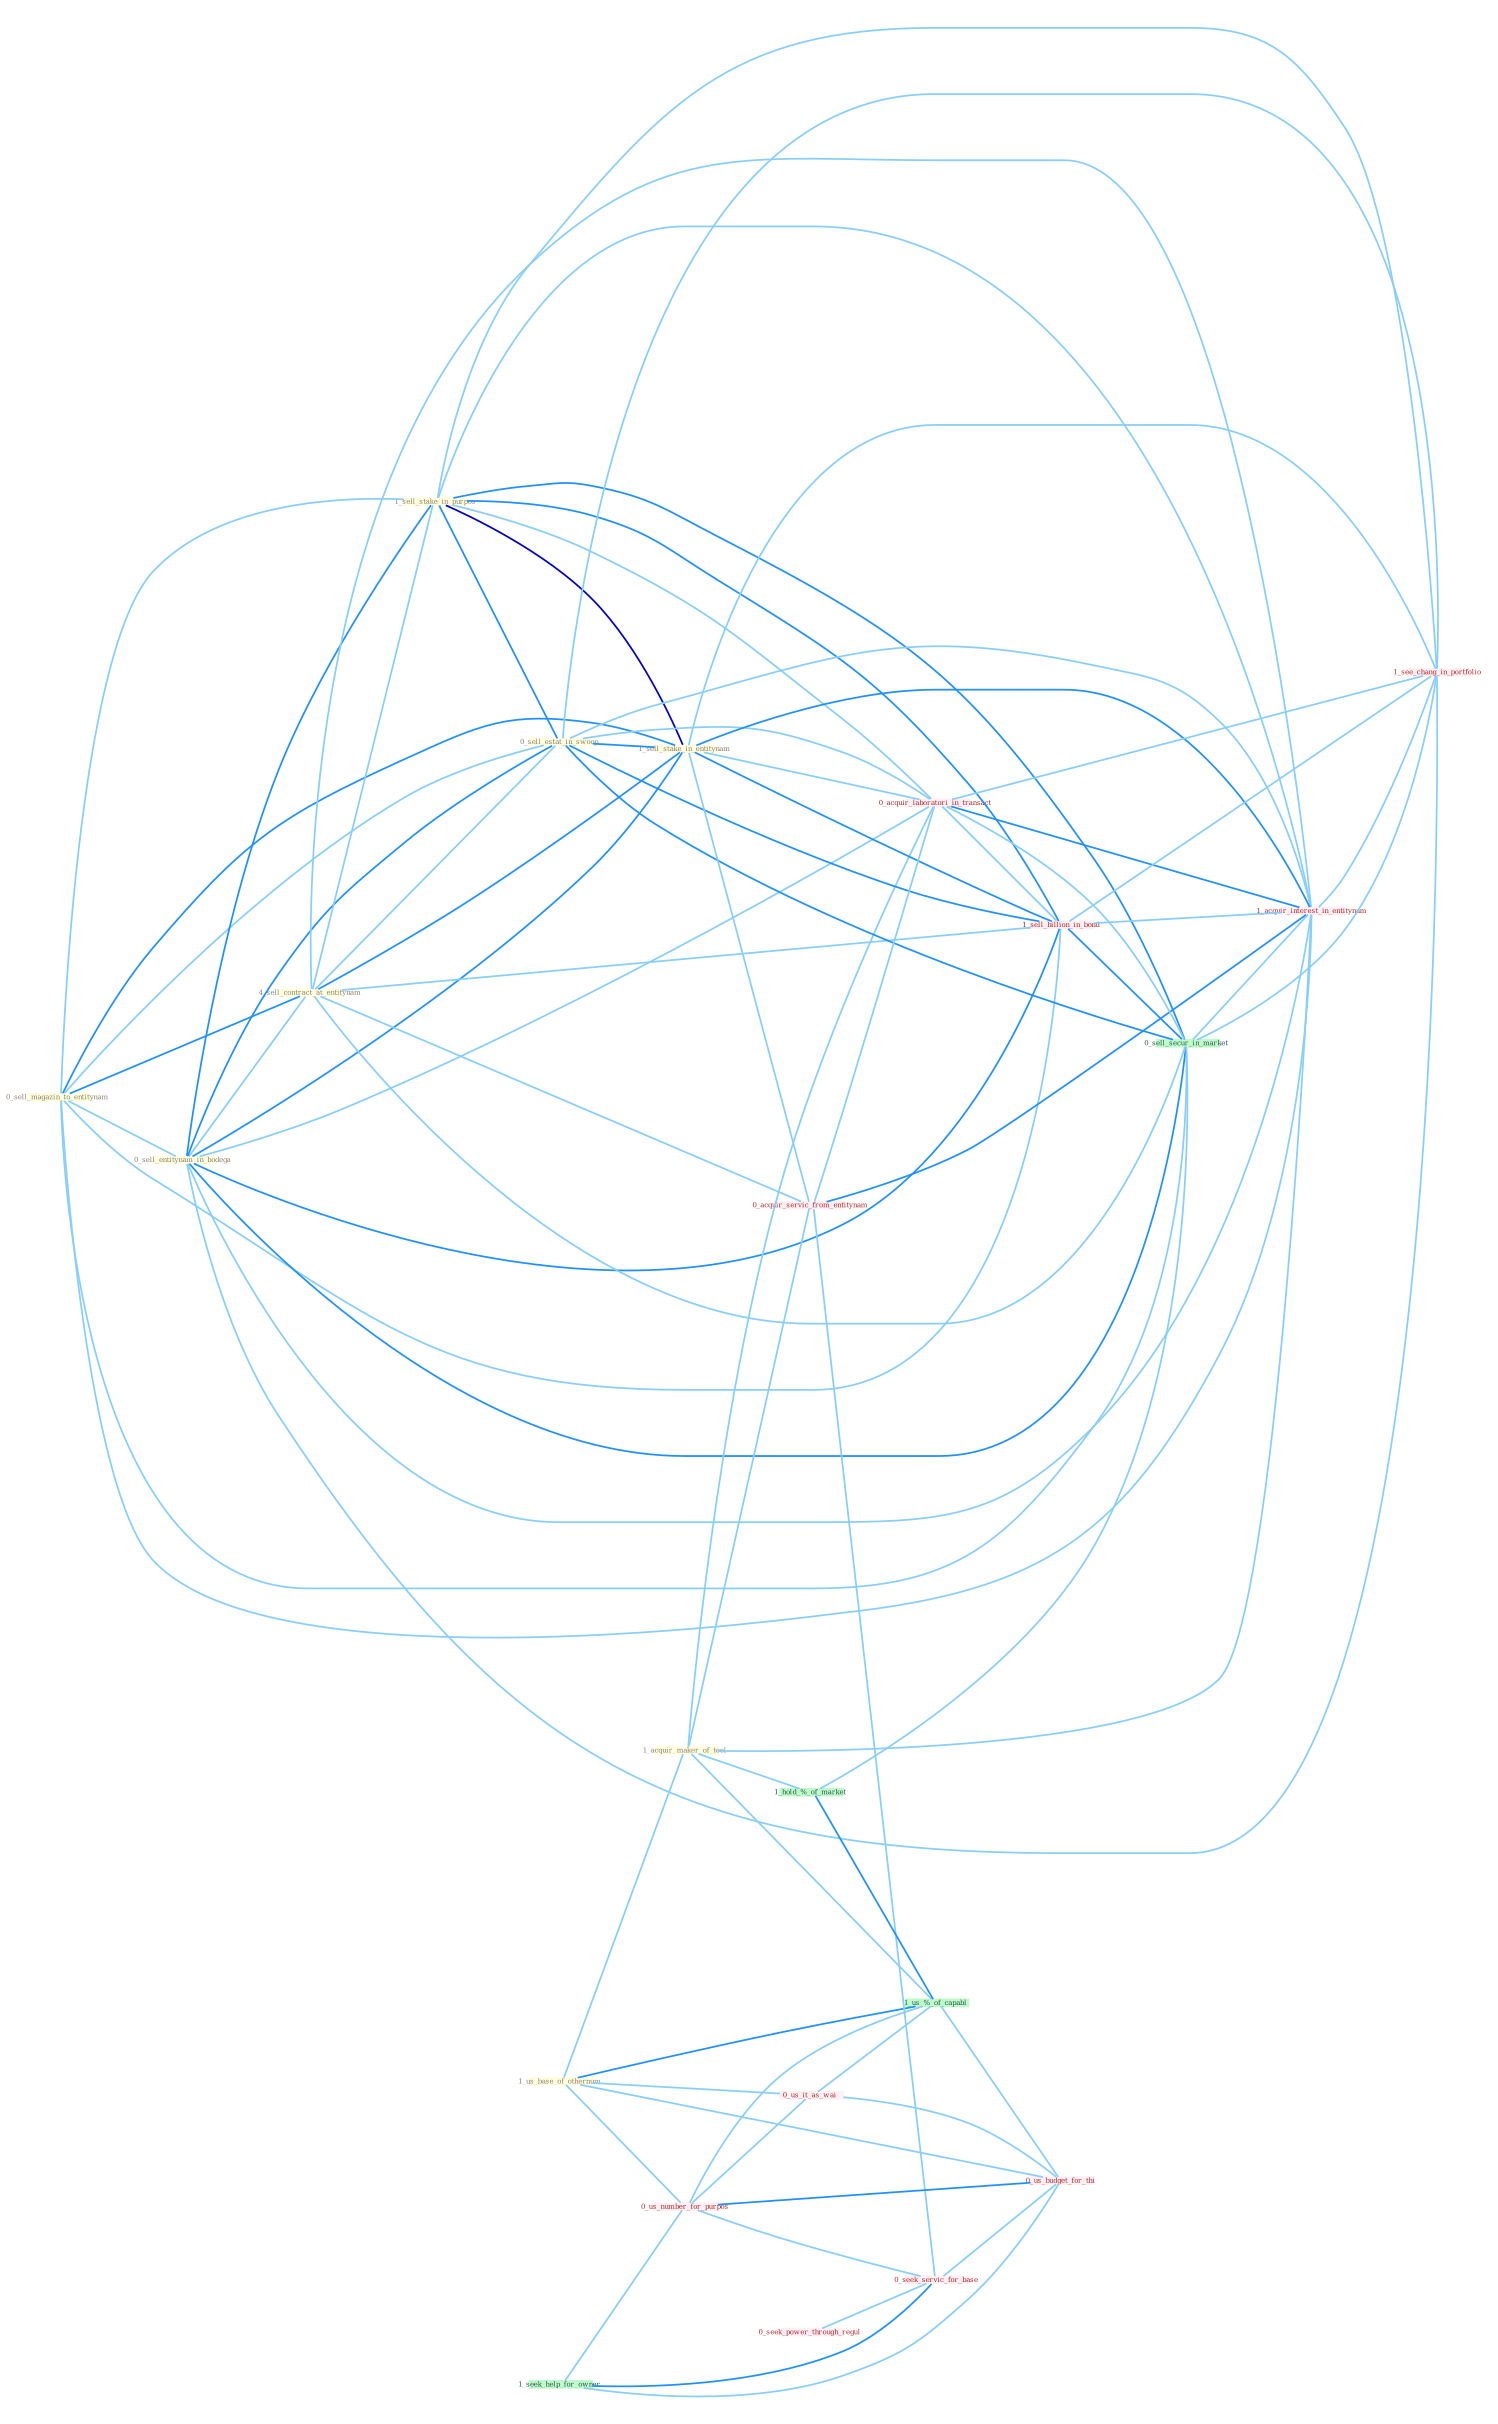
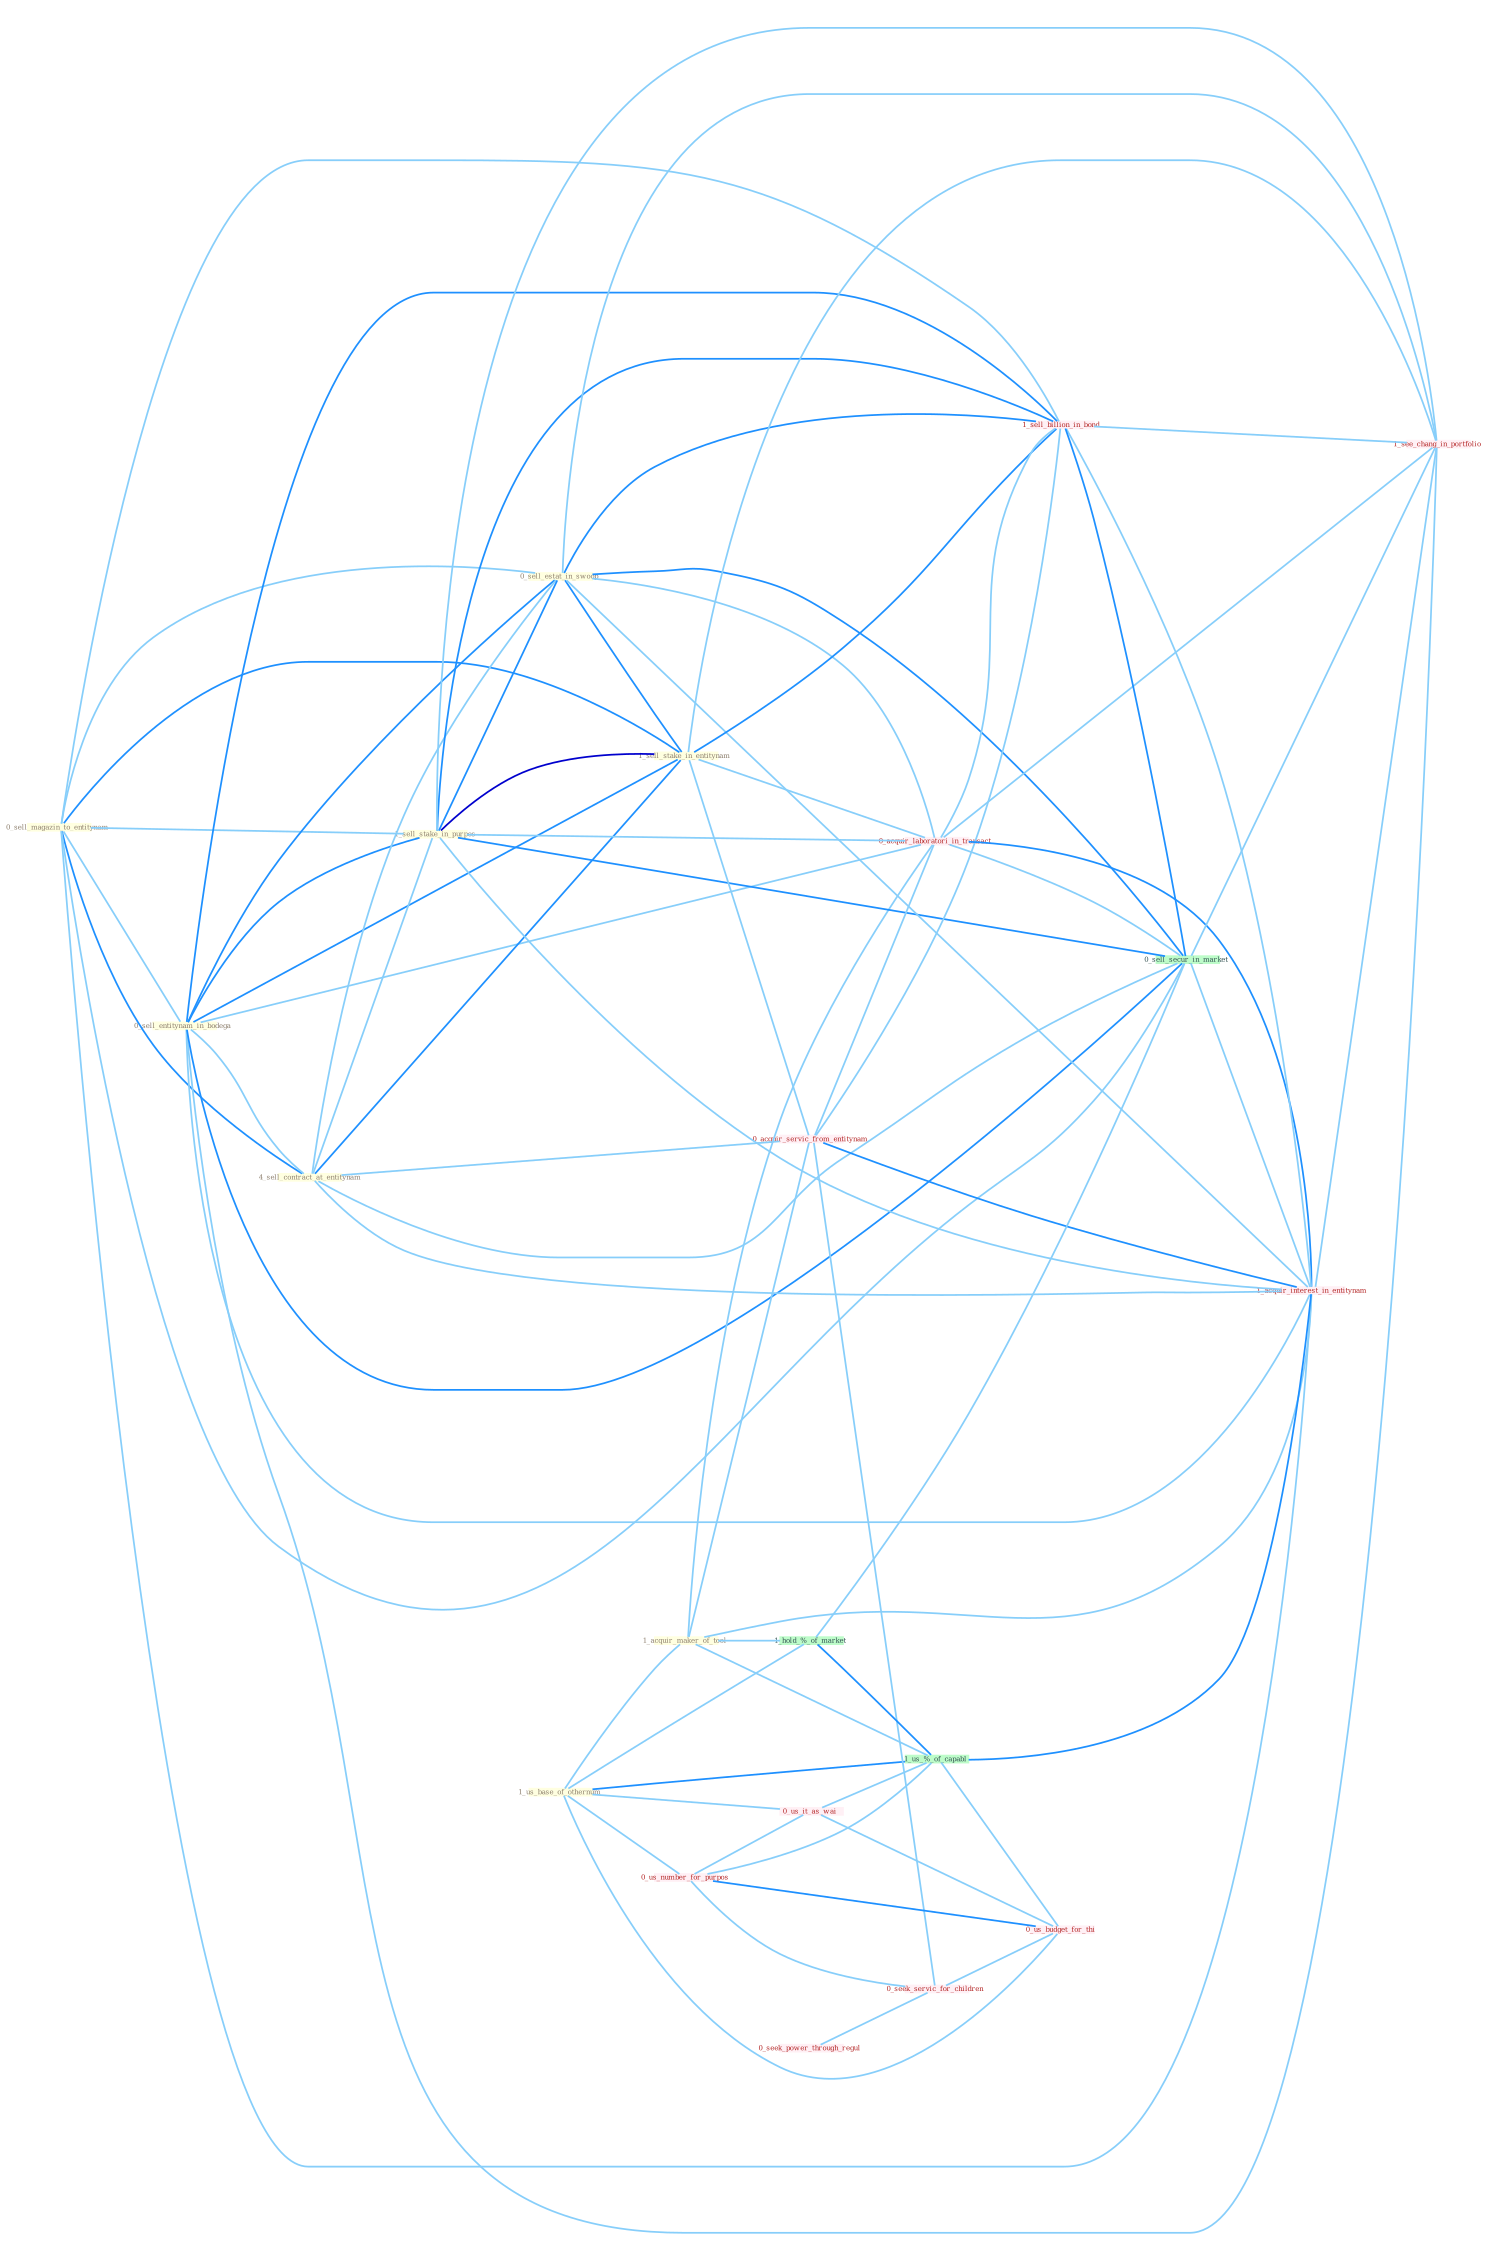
  graph {
    rankdir=LR
    node [color="#fff0f5" fixedsize=true fontcolor="#b22222" fontsize=4 shape=polygon style=filled]
    edge [color="#87cefa" w=1]
    "0_sell_magazin_to_entitynam " [color="#ffffe0" fontcolor="#8b7d6b" height=.06 width=.5]
    "0_sell_entitynam_in_bodega " [color="#ffffe0" fontcolor="#8b7d6b" height=.06 width=.5]
    n3 [color="#ffffe0" fontcolor="#8b7d6b" height=.06 label="4_sell_contract_at_entitynam" width=.5]
    "1_us_base_of_othernum " [color="#ffffe0" fontcolor="#8b7d6b" height=.06 width=.5]
    "1_acquir_maker_of_tool " [color="#ffffe0" fontcolor="#8b7d6b" height=.06 width=.5]
    n6 [color="#ffffe0" fontcolor="#8b7d6b" height=.06 label="1_sell_stake_in_purpos" width=.5]
    "0_sell_estat_in_swoop " [color="#ffffe0" fontcolor="#8b7d6b" height=.06 width=.5]
    "1_sell_stake_in_entitynam " [color="#ffffe0" fontcolor="#8b7d6b" height=.06 width=.5]
    "0_acquir_servic_from_entitynam " [height=.06 width=.5]
    "0_seek_power_through_regul " [height=.06 width=.5]
    "0_us_number_for_purpos " [height=.06 width=.5]
    "0_acquir_laboratori_in_transact " [height=.06 width=.5]
    "1_sell_billion_in_bond " [height=.06 width=.5]
    "0_us_it_as_wai " [height=.06 width=.5]
    "1_acquir_interest_in_entitynam " [height=.06 width=.5]
-   "0_seek_servic_for_children " [height=.06 width=.5 label="0_seek_servic_for_base"]
+   "0_seek_servic_for_children " [height=.06 width=.5]
    "1_see_chang_in_portfolio " [height=.06 width=.5]
    "0_us_budget_for_thi " [height=.06 width=.5]
    "0_sell_secur_in_market " [color="#BDFCC9" fontcolor="#2f4f4f" height=.06 width=.5]
    "1_hold_%_of_market " [color="#BDFCC9" fontcolor="#2f4f4f" height=.06 width=.5]
    "1_us_%_of_capabl " [color="#BDFCC9" fontcolor="#2f4f4f" height=.06 width=.5]
-   "1_seek_help_for_owner " [color="#BDFCC9" fontcolor="#2f4f4f" height=.06 width=.5]
    subgraph sub_1 {
      "0_sell_magazin_to_entitynam "
      "0_sell_entitynam_in_bodega "
      n3
      "1_us_base_of_othernum "
      "1_acquir_maker_of_tool "
      n6
      "0_sell_estat_in_swoop "
      "1_sell_stake_in_entitynam "
    }
    subgraph sub_2 {
      "0_acquir_servic_from_entitynam "
      "0_seek_power_through_regul "
      "0_us_number_for_purpos "
      "0_acquir_laboratori_in_transact "
      "1_sell_billion_in_bond "
      "0_us_it_as_wai "
      "1_acquir_interest_in_entitynam "
      "0_seek_servic_for_children "
      "1_see_chang_in_portfolio "
      "0_us_budget_for_thi "
    }
    "0_sell_magazin_to_entitynam " -- "0_sell_entitynam_in_bodega "
    "0_sell_magazin_to_entitynam " -- n3 [color="#1e90ff" w=2]
    "0_sell_magazin_to_entitynam " -- n6
    "0_sell_magazin_to_entitynam " -- "0_sell_estat_in_swoop "
    "0_sell_magazin_to_entitynam " -- "1_sell_stake_in_entitynam " [color="#1e90ff" w=2]
    "0_sell_magazin_to_entitynam " -- "1_sell_billion_in_bond "
    "0_sell_magazin_to_entitynam " -- "1_acquir_interest_in_entitynam "
    "0_sell_magazin_to_entitynam " -- "0_sell_secur_in_market "
    "0_sell_entitynam_in_bodega " -- n3
    "0_sell_entitynam_in_bodega " -- n6 [color="#1e90ff" w=2]
    "0_sell_entitynam_in_bodega " -- "0_sell_estat_in_swoop " [color="#1e90ff" w=2]
    "0_sell_entitynam_in_bodega " -- "1_sell_stake_in_entitynam " [color="#1e90ff" w=2]
    "0_sell_entitynam_in_bodega " -- "0_acquir_laboratori_in_transact "
    "0_sell_entitynam_in_bodega " -- "1_sell_billion_in_bond " [color="#1e90ff" w=2]
    "0_sell_entitynam_in_bodega " -- "1_acquir_interest_in_entitynam "
    "0_sell_entitynam_in_bodega " -- "1_see_chang_in_portfolio "
    "0_sell_entitynam_in_bodega " -- "0_sell_secur_in_market " [color="#1e90ff" w=2]
    n3 -- n6
    n3 -- "0_sell_estat_in_swoop "
    n3 -- "1_sell_stake_in_entitynam " [color="#1e90ff" w=2]
    n3 -- "0_acquir_servic_from_entitynam "
-   n3 -- "1_sell_billion_in_bond "
+   "0_acquir_servic_from_entitynam " -- "1_sell_billion_in_bond "
    n3 -- "1_acquir_interest_in_entitynam "
    n3 -- "0_sell_secur_in_market "
    "1_us_base_of_othernum " -- "1_acquir_maker_of_tool "
    "1_us_base_of_othernum " -- "0_us_number_for_purpos "
    "1_us_base_of_othernum " -- "0_us_it_as_wai "
    "1_us_base_of_othernum " -- "0_us_budget_for_thi "
+   "1_us_base_of_othernum " -- "1_hold_%_of_market "
    "1_us_base_of_othernum " -- "1_us_%_of_capabl " [color="#1e90ff" w=2]
    "1_acquir_maker_of_tool " -- "0_acquir_servic_from_entitynam "
    "1_acquir_maker_of_tool " -- "0_acquir_laboratori_in_transact "
    "1_acquir_maker_of_tool " -- "1_acquir_interest_in_entitynam "
    "1_acquir_maker_of_tool " -- "1_hold_%_of_market "
    "1_acquir_maker_of_tool " -- "1_us_%_of_capabl "
    n6 -- "0_sell_estat_in_swoop " [color="#1e90ff" w=2]
    n6 -- "1_sell_stake_in_entitynam " [color="#0000cd" w=3]
    n6 -- "0_acquir_laboratori_in_transact "
    n6 -- "1_sell_billion_in_bond " [color="#1e90ff" w=2]
    n6 -- "1_acquir_interest_in_entitynam "
    n6 -- "1_see_chang_in_portfolio "
    n6 -- "0_sell_secur_in_market " [color="#1e90ff" w=2]
    "0_sell_estat_in_swoop " -- "1_sell_stake_in_entitynam " [color="#1e90ff" w=2]
    "0_sell_estat_in_swoop " -- "0_acquir_laboratori_in_transact "
    "0_sell_estat_in_swoop " -- "1_sell_billion_in_bond " [color="#1e90ff" w=2]
    "0_sell_estat_in_swoop " -- "1_acquir_interest_in_entitynam "
    "0_sell_estat_in_swoop " -- "1_see_chang_in_portfolio "
    "0_sell_estat_in_swoop " -- "0_sell_secur_in_market " [color="#1e90ff" w=2]
    "1_sell_stake_in_entitynam " -- "0_acquir_servic_from_entitynam "
    "1_sell_stake_in_entitynam " -- "0_acquir_laboratori_in_transact "
    "1_sell_stake_in_entitynam " -- "1_sell_billion_in_bond " [color="#1e90ff" w=2]
-   "1_sell_stake_in_entitynam " -- "1_acquir_interest_in_entitynam " [color="#1e90ff" w=2]
+   "1_us_%_of_capabl " -- "1_acquir_interest_in_entitynam " [color="#1e90ff" w=2]
    "1_sell_stake_in_entitynam " -- "1_see_chang_in_portfolio "
    "0_acquir_servic_from_entitynam " -- "0_acquir_laboratori_in_transact "
    "0_acquir_servic_from_entitynam " -- "1_acquir_interest_in_entitynam " [color="#1e90ff" w=2]
    "0_acquir_servic_from_entitynam " -- "0_seek_servic_for_children "
    "0_seek_power_through_regul " -- "0_seek_servic_for_children "
    "0_us_number_for_purpos " -- "0_us_it_as_wai "
    "0_us_number_for_purpos " -- "0_seek_servic_for_children "
    "0_us_number_for_purpos " -- "0_us_budget_for_thi " [color="#1e90ff" w=2]
    "0_us_number_for_purpos " -- "1_us_%_of_capabl "
    "0_acquir_laboratori_in_transact " -- "1_sell_billion_in_bond "
    "0_acquir_laboratori_in_transact " -- "1_acquir_interest_in_entitynam " [color="#1e90ff" w=2]
    "0_acquir_laboratori_in_transact " -- "1_see_chang_in_portfolio "
    "0_acquir_laboratori_in_transact " -- "0_sell_secur_in_market "
    "1_sell_billion_in_bond " -- "1_acquir_interest_in_entitynam "
    "1_sell_billion_in_bond " -- "1_see_chang_in_portfolio "
    "1_sell_billion_in_bond " -- "0_sell_secur_in_market " [color="#1e90ff" w=2]
    "0_us_it_as_wai " -- "0_us_budget_for_thi "
    "0_us_it_as_wai " -- "1_us_%_of_capabl "
    "1_acquir_interest_in_entitynam " -- "1_see_chang_in_portfolio "
    "0_seek_servic_for_children " -- "0_us_budget_for_thi "
    "0_sell_secur_in_market " -- "1_acquir_interest_in_entitynam "
    "0_sell_secur_in_market " -- "1_see_chang_in_portfolio "
    "1_hold_%_of_market " -- "0_sell_secur_in_market "
    "1_hold_%_of_market " -- "1_us_%_of_capabl " [color="#1e90ff" w=2]
    "1_us_%_of_capabl " -- "0_us_budget_for_thi "
-   "1_seek_help_for_owner " -- "0_us_number_for_purpos "
-   "1_seek_help_for_owner " -- "0_seek_servic_for_children " [color="#1e90ff" w=2]
-   "1_seek_help_for_owner " -- "0_us_budget_for_thi "
  }
